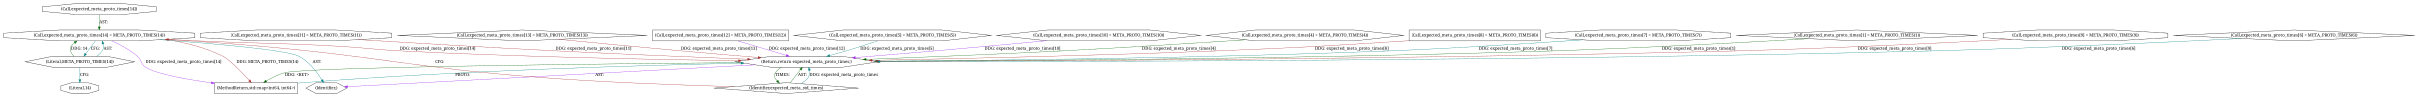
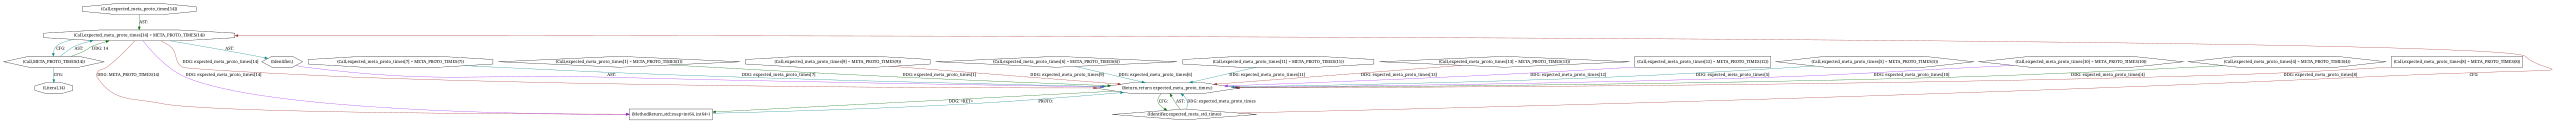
  digraph {
    fontname="Noto Serif"
    node [fontname="Noto Serif" shape=octagon]
    edge [color=teal fontname="Noto Serif"]
    n1 [label="(Call,expected_meta_proto_times[14] = META_PROTO_TIMES(14))"]
-   n2 [label="(Literal,META_PROTO_TIMES(14))" shape=hexagon]
+   n2 [label="(Call,META_PROTO_TIMES(14))" shape=hexagon]
    n3 [label="(Return,return expected_meta_proto_times;)" shape=hexagon]
    n4 [label="(MethodReturn,std::map<int64, int64>)" shape=box]
    n5 [label="(Identifier,)" shape=hexagon]
    n6 [label="(Literal,14)"]
    n7 [label="(Identifier,expected_meta_std_times)" shape=diamond]
    n8 [label="(Call,expected_meta_proto_times[7] = META_PROTO_TIMES(7))"]
    n9 [label="(Call,expected_meta_proto_times[14])"]
    n10 [label="(Call,expected_meta_proto_times[1] = META_PROTO_TIMES(1))" shape=diamond]
    n11 [label="(Call,expected_meta_proto_times[9] = META_PROTO_TIMES(9))"]
    n12 [label="(Call,expected_meta_proto_times[6] = META_PROTO_TIMES(6))" shape=diamond]
    n13 [label="(Call,expected_meta_proto_times[11] = META_PROTO_TIMES(11))"]
    n14 [label="(Call,expected_meta_proto_times[13] = META_PROTO_TIMES(13))" shape=diamond]
    n15 [label="(Call,expected_meta_proto_times[12] = META_PROTO_TIMES(12))" shape=box]
    n16 [label="(Call,expected_meta_proto_times[5] = META_PROTO_TIMES(5))" shape=hexagon]
    n17 [label="(Call,expected_meta_proto_times[10] = META_PROTO_TIMES(10))" shape=hexagon]
    n18 [label="(Call,expected_meta_proto_times[4] = META_PROTO_TIMES(4))" shape=hexagon]
    n19 [label="(Call,expected_meta_proto_times[8] = META_PROTO_TIMES(8))" shape=box]
    n1 -> n2 [label="CFG: "]
    n1 -> n3 [color=brown label="DDG: expected_meta_proto_times[14]"]
    n1 -> n4 [color=brown label="DDG: META_PROTO_TIMES(14)"]
    n1 -> n4 [color=purple label="DDG: expected_meta_proto_times[14]"]
    n1 -> n5 [label="AST: "]
    n2 -> n1 [label="AST: "]
    n2 -> n1 [color=darkgreen label="DDG: 14"]
    n2 -> n6 [label="CFG: "]
    n3 -> n4 [color=darkgreen label="DDG: <RET>"]
-   n3 -> n5 [color=purple label="AST: "]
-   n3 -> n7 [color=darkgreen label="TIMES: "]
+   n5 -> n3 [color=purple label="AST: "]
+   n3 -> n7 [color=darkgreen label="CFG: "]
    n4 -> n3 [label="PROTO: "]
    n7 -> n1 [color=brown label="CFG: "]
    n7 -> n3 [color=darkgreen label="AST: "]
    n7 -> n3 [label="DDG: expected_meta_proto_times"]
    n8 -> n3 [label="DDG: expected_meta_proto_times[7]"]
    n9 -> n1 [color=darkgreen label="AST: "]
    n10 -> n3 [color=darkgreen label="DDG: expected_meta_proto_times[1]"]
    n11 -> n3 [color=brown label="DDG: expected_meta_proto_times[9]"]
    n12 -> n3 [label="DDG: expected_meta_proto_times[6]"]
-   n13 -> n3 [color=brown label="DDG: expected_meta_proto_times[11]"]
+   n13 -> n3 [label="DDG: expected_meta_proto_times[11]"]
    n14 -> n3 [color=brown label="DDG: expected_meta_proto_times[13]"]
    n15 -> n3 [color=purple label="DDG: expected_meta_proto_times[12]"]
    n16 -> n3 [label="DDG: expected_meta_proto_times[5]"]
    n17 -> n3 [color=purple label="DDG: expected_meta_proto_times[10]"]
    n18 -> n3 [color=darkgreen label="DDG: expected_meta_proto_times[4]"]
    n19 -> n3 [color=brown label="DDG: expected_meta_proto_times[8]"]
  }
